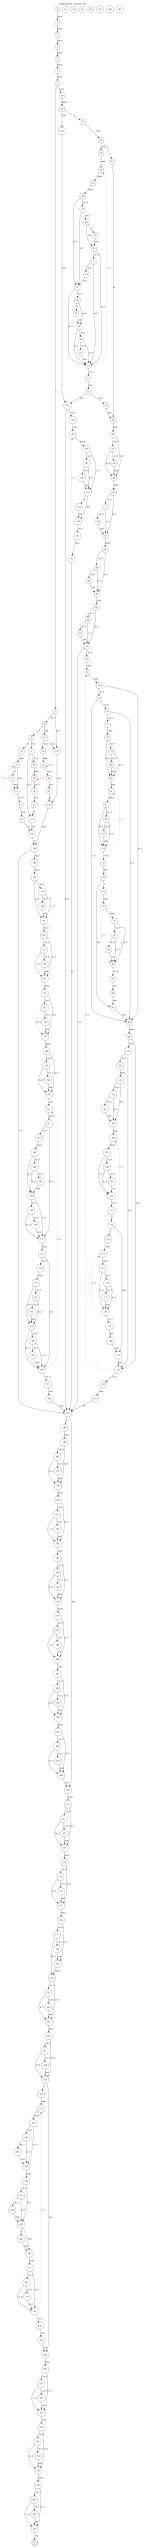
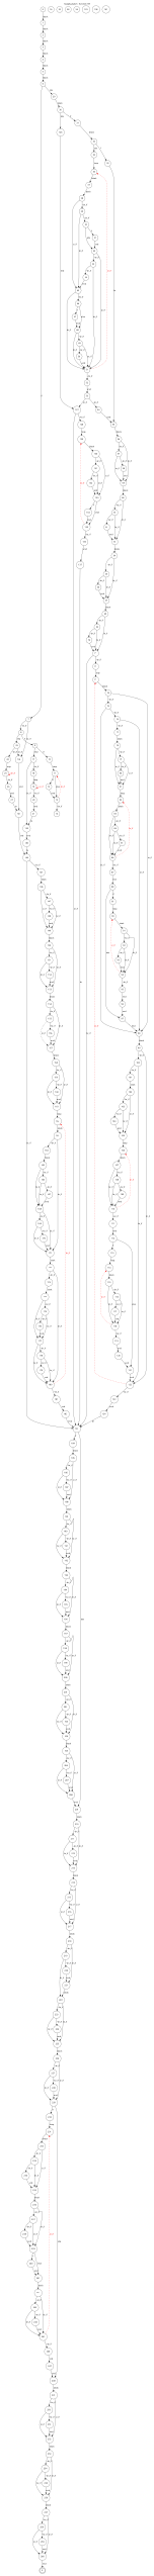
  digraph {
    fontname="Noto Sans"
    label="mozjpeg.wasm - function 189"
    labelfontcolor=black
    labelfontname=Helvetica
    labelfontsize=16
    labelloc=t
    node [fontname="Noto Sans" shape=circle fontcolor=black]
    edge [fontname="Noto Sans"]
    E [shape=doublecircle fontcolor=""]
    n2 [label=0]
    n3 [label=1]
    n4 [label=2]
    n5 [label=3]
    n6 [label=4]
    n7 [label=5]
    n8 [label=6]
    n9 [label=7]
    n10 [label=29]
    n11 [label=8]
    n12 [label=142]
    n13 [label=30]
    n14 [label=9]
    n15 [label=23]
    n16 [label=143]
    n17 [label=10]
    n18 [label=17]
    n19 [label=24]
    n20 [label=11]
    n21 [label=18]
    n22 [label=139]
    n23 [label=12]
    n24 [label=13]
    n25 [label=14]
-   n26 [label=15]
    n27 [label=140]
    n28 [label=144]
    n29 [label=16]
    n30 [label=19]
    n31 [label=20]
    n32 [label=21]
    n33 [label=22]
    n34 [label=25]
    n35 [label=26]
    n36 [label=27]
    n37 [label=28]
    n38 [label=31]
    n39 [label=126]
    n40 [label=32]
    n41 [label=127]
    n42 [label=33]
    n43 [label=35]
    n44 [label=55]
    n45 [label=36]
    n46 [label=56]
    n47 [label=34]
    n48 [label=37]
    n49 [label=38]
    n50 [label=39]
    n51 [label=45]
    n52 [label=40]
    n53 [label=51]
    n54 [label=46]
    n55 [label=41]
    n56 [label=42]
    n57 [label=43]
    n58 [label=44]
    n59 [label=52]
    n60 [label=47]
    n61 [label=48]
    n62 [label=49]
    n63 [label=50]
    n64 [label=53]
    n65 [label=54]
    n66 [label=183]
    n67 [label=128]
    n68 [label=57]
    n69 [label=59]
    n70 [label=58]
    n71 [label=60]
    n72 [label=61]
    n73 [label=63]
    n74 [label=62]
    n75 [label=64]
    n76 [label=65]
    n77 [label=67]
    n78 [label=66]
    n79 [label=68]
    n80 [label=69]
    n81 [label=71]
    n82 [label=70]
    n83 [label=72]
    n84 [label=73]
    n85 [label=184]
    n86 [label=209]
    n87 [label=74]
    n88 [label=75]
    n89 [label=98]
    n90 [label=76]
    n91 [label=99]
    n92 [label=77]
    n93 [label=78]
    n94 [label=79]
    n95 [label=81]
    n96 [label=80]
    n97 [label=82]
    n98 [label=83]
    n99 [label=84]
    n100 [label=86]
    n101 [label=85]
    n102 [label=87]
    n103 [label=88]
    n104 [label=89]
    n105 [label=97]
    n106 [label=90]
    n107 [label=91]
    n108 [label=92]
    n109 [label=94]
    n110 [label=93]
    n111 [label=95]
    n112 [label=96]
    n113 [label=100]
    n114 [label=122]
    n115 [label=101]
    n116 [label=123]
    n117 [label=102]
    n118 [label=103]
    n119 [label=105]
    n120 [label=104]
    n121 [label=106]
    n122 [label=107]
    n123 [label=108]
    n124 [label=110]
    n125 [label=109]
    n126 [label=111]
    n127 [label=112]
    n128 [label=113]
    n129 [label=121]
    n130 [label=114]
    n131 [label=115]
    n132 [label=116]
    n133 [label=118]
    n134 [label=117]
    n135 [label=119]
    n136 [label=120]
    n137 [label=124]
    n138 [label=125]
    n139 [label=129]
    n140 [label=130]
    n141 [label=131]
    n142 [label=133]
    n143 [label=132]
    n144 [label=134]
    n145 [label=135]
    n146 [label=136]
    n147 [label=137]
    n148 [label=138]
    n149 [label=145]
    n150 [label=141]
    n151 [label=146]
    n152 [label=147]
    n153 [label=149]
    n154 [label=148]
    n155 [label=150]
    n156 [label=151]
    n157 [label=153]
    n158 [label=152]
    n159 [label=154]
    n160 [label=155]
    n161 [label=157]
    n162 [label=156]
    n163 [label=158]
    n164 [label=159]
    n165 [label=161]
    n166 [label=160]
    n167 [label=162]
    n168 [label=163]
    n169 [label=164]
    n170 [label=171]
    n171 [label=165]
    n172 [label=172]
    n173 [label=166]
    n174 [label=168]
    n175 [label=167]
    n176 [label=169]
    n177 [label=170]
    n178 [label=173]
    n179 [label=180]
    n180 [label=174]
    n181 [label=181]
    n182 [label=175]
    n183 [label=177]
    n184 [label=176]
    n185 [label=178]
    n186 [label=179]
    n187 [label=182]
    n188 [label=185]
    n189 [label=210]
    n190 [label=186]
    n191 [label=188]
    n192 [label=187]
    n193 [label=189]
    n194 [label=190]
    n195 [label=192]
    n196 [label=191]
    n197 [label=193]
    n198 [label=194]
    n199 [label=196]
    n200 [label=195]
    n201 [label=197]
    n202 [label=198]
    n203 [label=200]
    n204 [label=199]
    n205 [label=201]
    n206 [label=202]
    n207 [label=204]
    n208 [label=203]
    n209 [label=205]
    n210 [label=206]
    n211 [label=208]
    n212 [label=207]
    n213 [label=211]
    n214 [label=213]
    n215 [label=212]
    n216 [label=214]
    n217 [label=215]
    n218 [label=217]
    n219 [label=216]
    n220 [label=218]
    n221 [label=219]
    n222 [label=221]
    n223 [label=220]
    n224 [label=222]
    n225 [label=223]
    n226 [label=225]
    n227 [label=224]
    n228 [label=226]
    n229 [label=227]
    n230 [label=229]
    n231 [label=228]
    n232 [label=230]
    n233 [label=248]
    n234 [label=231]
    n235 [label=249]
    n236 [label=232]
    n237 [label=233]
    n238 [label=235]
    n239 [label=234]
    n240 [label=236]
    n241 [label=237]
    n242 [label=239]
    n243 [label=238]
    n244 [label=240]
    n245 [label=241]
    n246 [label=242]
    n247 [label=243]
    n248 [label=245]
    n249 [label=244]
    n250 [label=246]
    n251 [label=247]
    n252 [label=250]
    n253 [label=252]
    n254 [label=251]
    n255 [label=253]
    n256 [label=254]
    n257 [label=256]
    n258 [label=255]
    n259 [label=257]
    n260 [label=258]
    n261 [label=260]
    n262 [label=259]
    n2 -> n3 [label=block]
    n3 -> n4 [label=block]
    n4 -> n5 [label=block]
    n5 -> n6 [label=block]
    n6 -> n7 [label=block]
    n7 -> n8 [label=block]
    n8 -> n9 [label=if]
    n8 -> n10 [label=else]
    n9 -> n11 [label="~br_if"]
    n9 -> n12 [label=br_if]
    n10 -> n13 [label=block]
    n11 -> n14 [label=if]
    n11 -> n15 [label=else]
    n12 -> n16 [label=end]
    n13 -> n38 [label=if]
    n13 -> n39 [label=else]
    n14 -> n17 [label=if]
    n14 -> n18 [label=else]
    n15 -> n12 [label=br_if]
    n15 -> n19 [label="~br_if"]
    n16 -> n28 [label=end]
    n17 -> n20 [label=loop]
    n18 -> n21 [label="~br_if"]
    n18 -> n22 [label=br_if]
    n19 -> n34 [label=loop]
    n20 -> n23 [label=if]
    n20 -> n24 [label=else]
    n21 -> n30 [label=loop]
    n22 -> n27 [label=end]
    n23 -> n24 [label=end]
    n24 -> n20 [color=red fontcolor=red label=br_if style=dashed]
    n24 -> n25 [label="~br_if"]
-   n25 -> n26 [label=end]
-   n26 -> n27 [label=br]
    n27 -> n28 [label=br]
    n28 -> n66 [label=br_if]
    n28 -> n149 [label="~br_if"]
    n30 -> n30 [color=red fontcolor=red label=br_if style=dashed]
    n30 -> n31 [label="~br_if"]
    n31 -> n32 [label=end]
    n32 -> n22 [label=br]
    n34 -> n34 [color=red fontcolor=red label=br_if style=dashed]
    n34 -> n35 [label="~br_if"]
    n35 -> n36 [label=end]
    n36 -> n16 [label=br]
    n38 -> n40 [label=block]
    n39 -> n41 [label=end]
    n40 -> n42 [label=if]
    n40 -> n43 [label=else]
    n41 -> n66 [label=br_if]
    n41 -> n67 [label="~br_if"]
    n42 -> n44 [label=br]
    n43 -> n45 [label=loop]
    n44 -> n46 [label=block]
    n45 -> n48 [label=block]
    n46 -> n68 [label="~br_if"]
    n46 -> n69 [label=br_if]
    n48 -> n49 [label=block]
    n49 -> n50 [label="~br_if"]
    n49 -> n51 [label=br_if]
    n50 -> n51 [label=br_if]
    n50 -> n52 [label="~br_if"]
    n51 -> n53 [label=br_if]
    n51 -> n54 [label="~br_if"]
    n52 -> n55 [label=if]
    n52 -> n56 [label=else]
    n53 -> n45 [color=red fontcolor=red label=br_if style=dashed]
    n53 -> n59 [label="~br_if"]
    n54 -> n60 [label=if]
    n54 -> n61 [label=else]
    n55 -> n56 [label=end]
    n56 -> n53 [label=br_if]
    n56 -> n57 [label="~br_if"]
    n57 -> n53 [label=br_if]
    n57 -> n58 [label="~br_if"]
    n58 -> n51 [label=end]
    n59 -> n64 [label=end]
    n60 -> n61 [label=end]
    n61 -> n53 [label=br_if]
    n61 -> n62 [label="~br_if"]
    n62 -> n53 [label=br_if]
    n62 -> n63 [label="~br_if"]
    n63 -> n53 [label=end]
    n64 -> n41 [label=br_if]
    n64 -> n65 [label="~br_if"]
    n65 -> n44 [label=end]
    n66 -> n85 [label=if]
    n66 -> n86 [label=else]
    n67 -> n139 [label=loop]
    n68 -> n69 [label=br_if]
    n68 -> n70 [label="~br_if"]
    n69 -> n71 [label=block]
    n70 -> n69 [label=end]
    n71 -> n72 [label="~br_if"]
    n71 -> n73 [label=br_if]
    n72 -> n73 [label=br_if]
    n72 -> n74 [label="~br_if"]
    n73 -> n75 [label=block]
    n74 -> n73 [label=end]
    n75 -> n76 [label="~br_if"]
    n75 -> n77 [label=br_if]
    n76 -> n77 [label=br_if]
    n76 -> n78 [label="~br_if"]
    n77 -> n79 [label=block]
    n78 -> n77 [label=end]
    n79 -> n80 [label="~br_if"]
    n79 -> n81 [label=br_if]
    n80 -> n81 [label=br_if]
    n80 -> n82 [label="~br_if"]
    n81 -> n66 [label=br_if]
    n81 -> n83 [label="~br_if"]
    n82 -> n81 [label=end]
    n83 -> n84 [label=loop]
    n84 -> n87 [label=block]
    n85 -> n188 [label=block]
    n86 -> n189 [label=block]
    n87 -> n88 [label="~br_if"]
    n87 -> n89 [label=br_if]
    n88 -> n89 [label=br_if]
    n88 -> n90 [label="~br_if"]
    n89 -> n91 [label=block]
    n90 -> n89 [label=br_if]
    n90 -> n92 [label="~br_if"]
    n91 -> n113 [label="~br_if"]
    n91 -> n114 [label=br_if]
    n92 -> n93 [label=block]
    n93 -> n94 [label="~br_if"]
    n93 -> n95 [label=br_if]
    n94 -> n95 [label=br_if]
    n94 -> n96 [label="~br_if"]
    n95 -> n97 [label=loop]
    n96 -> n95 [label=end]
    n97 -> n98 [label=block]
    n98 -> n99 [label="~br_if"]
    n98 -> n100 [label=br_if]
    n99 -> n100 [label=br_if]
    n99 -> n101 [label="~br_if"]
    n100 -> n97 [color=red fontcolor=red label=br_if style=dashed]
    n100 -> n102 [label="~br_if"]
    n101 -> n100 [label=end]
    n102 -> n103 [label=end]
    n103 -> n104 [label=if]
    n103 -> n105 [label=else]
    n104 -> n106 [label=loop]
    n105 -> n89 [label=end]
    n106 -> n107 [label=block]
    n107 -> n108 [label="~br_if"]
    n107 -> n109 [label=br_if]
    n108 -> n109 [label=br_if]
    n108 -> n110 [label="~br_if"]
-   n106 -> n109 [color=red fontcolor=red label=br_if style=dashed]
+   n109 -> n106 [color=red fontcolor=red label=br_if style=dashed]
    n109 -> n111 [label="~br_if"]
    n110 -> n109 [label=end]
    n111 -> n112 [label=end]
    n112 -> n105 [label=end]
    n113 -> n114 [label=br_if]
    n113 -> n115 [label="~br_if"]
    n114 -> n84 [color=red fontcolor=red label=br_if style=dashed]
    n114 -> n116 [label="~br_if"]
    n115 -> n117 [label=block]
    n116 -> n137 [label=end]
    n117 -> n118 [label="~br_if"]
    n117 -> n119 [label=br_if]
    n118 -> n119 [label=br_if]
    n118 -> n120 [label="~br_if"]
    n119 -> n121 [label=loop]
    n120 -> n119 [label=end]
    n121 -> n122 [label=block]
    n122 -> n123 [label="~br_if"]
    n122 -> n124 [label=br_if]
    n123 -> n124 [label=br_if]
    n123 -> n125 [label="~br_if"]
    n124 -> n121 [color=red fontcolor=red label=br_if style=dashed]
    n124 -> n126 [label="~br_if"]
    n125 -> n124 [label=end]
-   n126 -> n127 [label=if]
+   n126 -> n127 [label=end]
    n127 -> n128 [label=if]
    n127 -> n129 [label=else]
    n128 -> n130 [label=loop]
    n129 -> n114 [label=end]
    n130 -> n131 [label=block]
    n131 -> n132 [label="~br_if"]
    n131 -> n133 [label=br_if]
    n132 -> n133 [label=br_if]
    n132 -> n134 [label="~br_if"]
    n133 -> n130 [color=red fontcolor=red label=br_if style=dashed]
    n133 -> n135 [label="~br_if"]
    n134 -> n133 [label=end]
    n135 -> n136 [label=end]
    n136 -> n129 [label=end]
    n137 -> n66 [label=br]
    n139 -> n140 [label=block]
    n140 -> n141 [label="~br_if"]
    n140 -> n142 [label=br_if]
    n141 -> n142 [label=br_if]
    n141 -> n143 [label="~br_if"]
    n142 -> n144 [label=if]
    n142 -> n145 [label=else]
    n143 -> n142 [label=end]
    n144 -> n145 [label=end]
    n145 -> n139 [color=red fontcolor=red label=br_if style=dashed]
    n145 -> n146 [label="~br_if"]
    n146 -> n147 [label=end]
    n147 -> n66 [label=br]
    n149 -> n151 [label=block]
    n151 -> n152 [label="~br_if"]
    n151 -> n153 [label=br_if]
    n152 -> n153 [label=br_if]
    n152 -> n154 [label="~br_if"]
    n153 -> n155 [label=block]
    n154 -> n153 [label=end]
    n155 -> n156 [label="~br_if"]
    n155 -> n157 [label=br_if]
    n156 -> n157 [label=br_if]
    n156 -> n158 [label="~br_if"]
    n157 -> n159 [label=block]
    n158 -> n157 [label=end]
    n159 -> n160 [label="~br_if"]
    n159 -> n161 [label=br_if]
    n160 -> n161 [label=br_if style=dashed]
    n160 -> n162 [label="~br_if"]
    n161 -> n163 [label=block]
    n162 -> n161 [label=end]
    n163 -> n164 [label="~br_if"]
    n163 -> n165 [label=br_if]
    n164 -> n165 [label=br_if]
    n164 -> n166 [label="~br_if"]
    n165 -> n167 [label=loop]
    n166 -> n165 [label=end]
    n167 -> n168 [label=block]
    n168 -> n169 [label="~br_if"]
    n168 -> n170 [label=br_if]
    n169 -> n171 [label=block]
    n170 -> n172 [label=block]
    n171 -> n173 [label="~br_if"]
    n171 -> n174 [label=br_if]
    n172 -> n178 [label="~br_if"]
    n172 -> n179 [label=br_if]
    n173 -> n174 [label=br_if]
    n173 -> n175 [label="~br_if"]
    n174 -> n170 [label=br_if]
    n174 -> n176 [label="~br_if"]
    n175 -> n174 [label=end]
    n176 -> n170 [label=br_if]
    n176 -> n177 [label="~br_if"]
    n177 -> n170 [label=end]
    n178 -> n180 [label=block]
    n179 -> n167 [color=red fontcolor=red label=br_if style=dashed]
    n179 -> n181 [label="~br_if"]
    n180 -> n182 [label="~br_if"]
    n180 -> n183 [label=br_if]
    n181 -> n187 [label=end]
    n182 -> n183 [label=br_if]
    n182 -> n184 [label="~br_if"]
    n183 -> n179 [label=br_if]
    n183 -> n185 [label="~br_if"]
    n184 -> n183 [label=end]
    n185 -> n179 [label=br_if]
    n185 -> n186 [label="~br_if"]
    n186 -> n179 [label=end]
    n187 -> n66 [label=end]
    n188 -> n190 [label="~br_if"]
    n188 -> n191 [label=br_if]
    n189 -> n213 [label="~br_if"]
    n189 -> n214 [label=br_if]
    n190 -> n191 [label=br_if]
    n190 -> n192 [label="~br_if"]
    n191 -> n193 [label=block]
    n192 -> n191 [label=end]
    n193 -> n194 [label="~br_if"]
    n193 -> n195 [label=br_if]
    n194 -> n195 [label=br_if]
    n194 -> n196 [label="~br_if"]
    n195 -> n197 [label=block]
    n196 -> n195 [label=end]
    n197 -> n198 [label="~br_if"]
    n197 -> n199 [label=br_if]
    n198 -> n199 [label=br_if]
    n198 -> n200 [label="~br_if"]
    n199 -> n201 [label=block]
    n200 -> n199 [label=end]
    n201 -> n202 [label="~br_if"]
    n201 -> n203 [label=br_if]
    n202 -> n203 [label=br_if]
    n202 -> n204 [label="~br_if"]
    n203 -> n205 [label=block]
    n204 -> n203 [label=end]
    n205 -> n206 [label="~br_if"]
    n205 -> n207 [label=br_if]
    n206 -> n207 [label=br_if]
    n206 -> n208 [label="~br_if"]
    n207 -> n209 [label=block]
    n208 -> n207 [label=end]
    n209 -> n210 [label="~br_if"]
    n209 -> n211 [label=br_if]
    n210 -> n211 [label=br_if]
    n210 -> n212 [label="~br_if"]
    n211 -> n86 [label=end]
    n212 -> n211 [label=end]
    n213 -> n214 [label=br_if]
    n213 -> n215 [label="~br_if"]
    n214 -> n216 [label=block]
    n215 -> n214 [label=end]
    n216 -> n217 [label="~br_if"]
    n216 -> n218 [label=br_if]
    n217 -> n218 [label=br_if]
    n217 -> n219 [label="~br_if"]
    n218 -> n220 [label=block]
    n219 -> n218 [label=end]
    n220 -> n221 [label="~br_if"]
    n220 -> n222 [label=br_if]
    n221 -> n223 [label="~br_if"]
    n221 -> n224 [label=br_if]
    n222 -> n224 [label=block]
    n223 -> n222 [label=end]
    n224 -> n225 [label="~br_if"]
    n224 -> n226 [label=br_if]
    n225 -> n226 [label=br_if]
    n225 -> n227 [label="~br_if"]
    n226 -> n228 [label=block]
    n227 -> n226 [label=end]
    n228 -> n229 [label="~br_if"]
    n228 -> n230 [label=br_if]
    n229 -> n230 [label=br_if]
    n229 -> n231 [label="~br_if"]
    n230 -> n232 [label=if]
    n230 -> n233 [label=else]
    n231 -> n230 [label=end]
    n232 -> n234 [label=loop]
    n233 -> n235 [label=block]
    n234 -> n236 [label=block]
    n235 -> n252 [label="~br_if"]
    n235 -> n253 [label=br_if]
    n236 -> n237 [label="~br_if"]
    n236 -> n238 [label=br_if]
    n237 -> n238 [label=br_if]
    n237 -> n239 [label="~br_if"]
    n238 -> n240 [label=block]
    n239 -> n238 [label=end]
    n240 -> n241 [label="~br_if"]
    n240 -> n242 [label=br_if]
    n241 -> n242 [label=br_if]
    n241 -> n243 [label="~br_if"]
    n242 -> n244 [label=if]
    n242 -> n245 [label=else]
    n243 -> n242 [label=end]
    n244 -> n245 [label=end]
    n245 -> n246 [label=block]
    n246 -> n247 [label="~br_if"]
    n246 -> n248 [label=br_if]
    n247 -> n248 [label=br_if]
    n247 -> n249 [label="~br_if"]
    n248 -> n234 [color=red fontcolor=red label=br_if style=dashed]
    n248 -> n250 [label="~br_if"]
    n249 -> n248 [label=end]
    n250 -> n251 [label=end]
    n251 -> n233 [label=end]
    n252 -> n253 [label=br_if]
    n252 -> n254 [label="~br_if"]
    n253 -> n255 [label=block]
    n254 -> n253 [label=end]
    n255 -> n256 [label="~br_if"]
    n255 -> n257 [label=br_if]
    n256 -> n257 [label=br_if]
    n256 -> n258 [label="~br_if"]
    n257 -> n259 [label=block]
    n258 -> n257 [label=end]
    n259 -> n260 [label="~br_if"]
    n259 -> n261 [label=br_if]
    n260 -> n261 [label=br_if]
    n260 -> n262 [label="~br_if"]
    n261 -> E [label=end]
    n262 -> n261 [label=end]
  }
